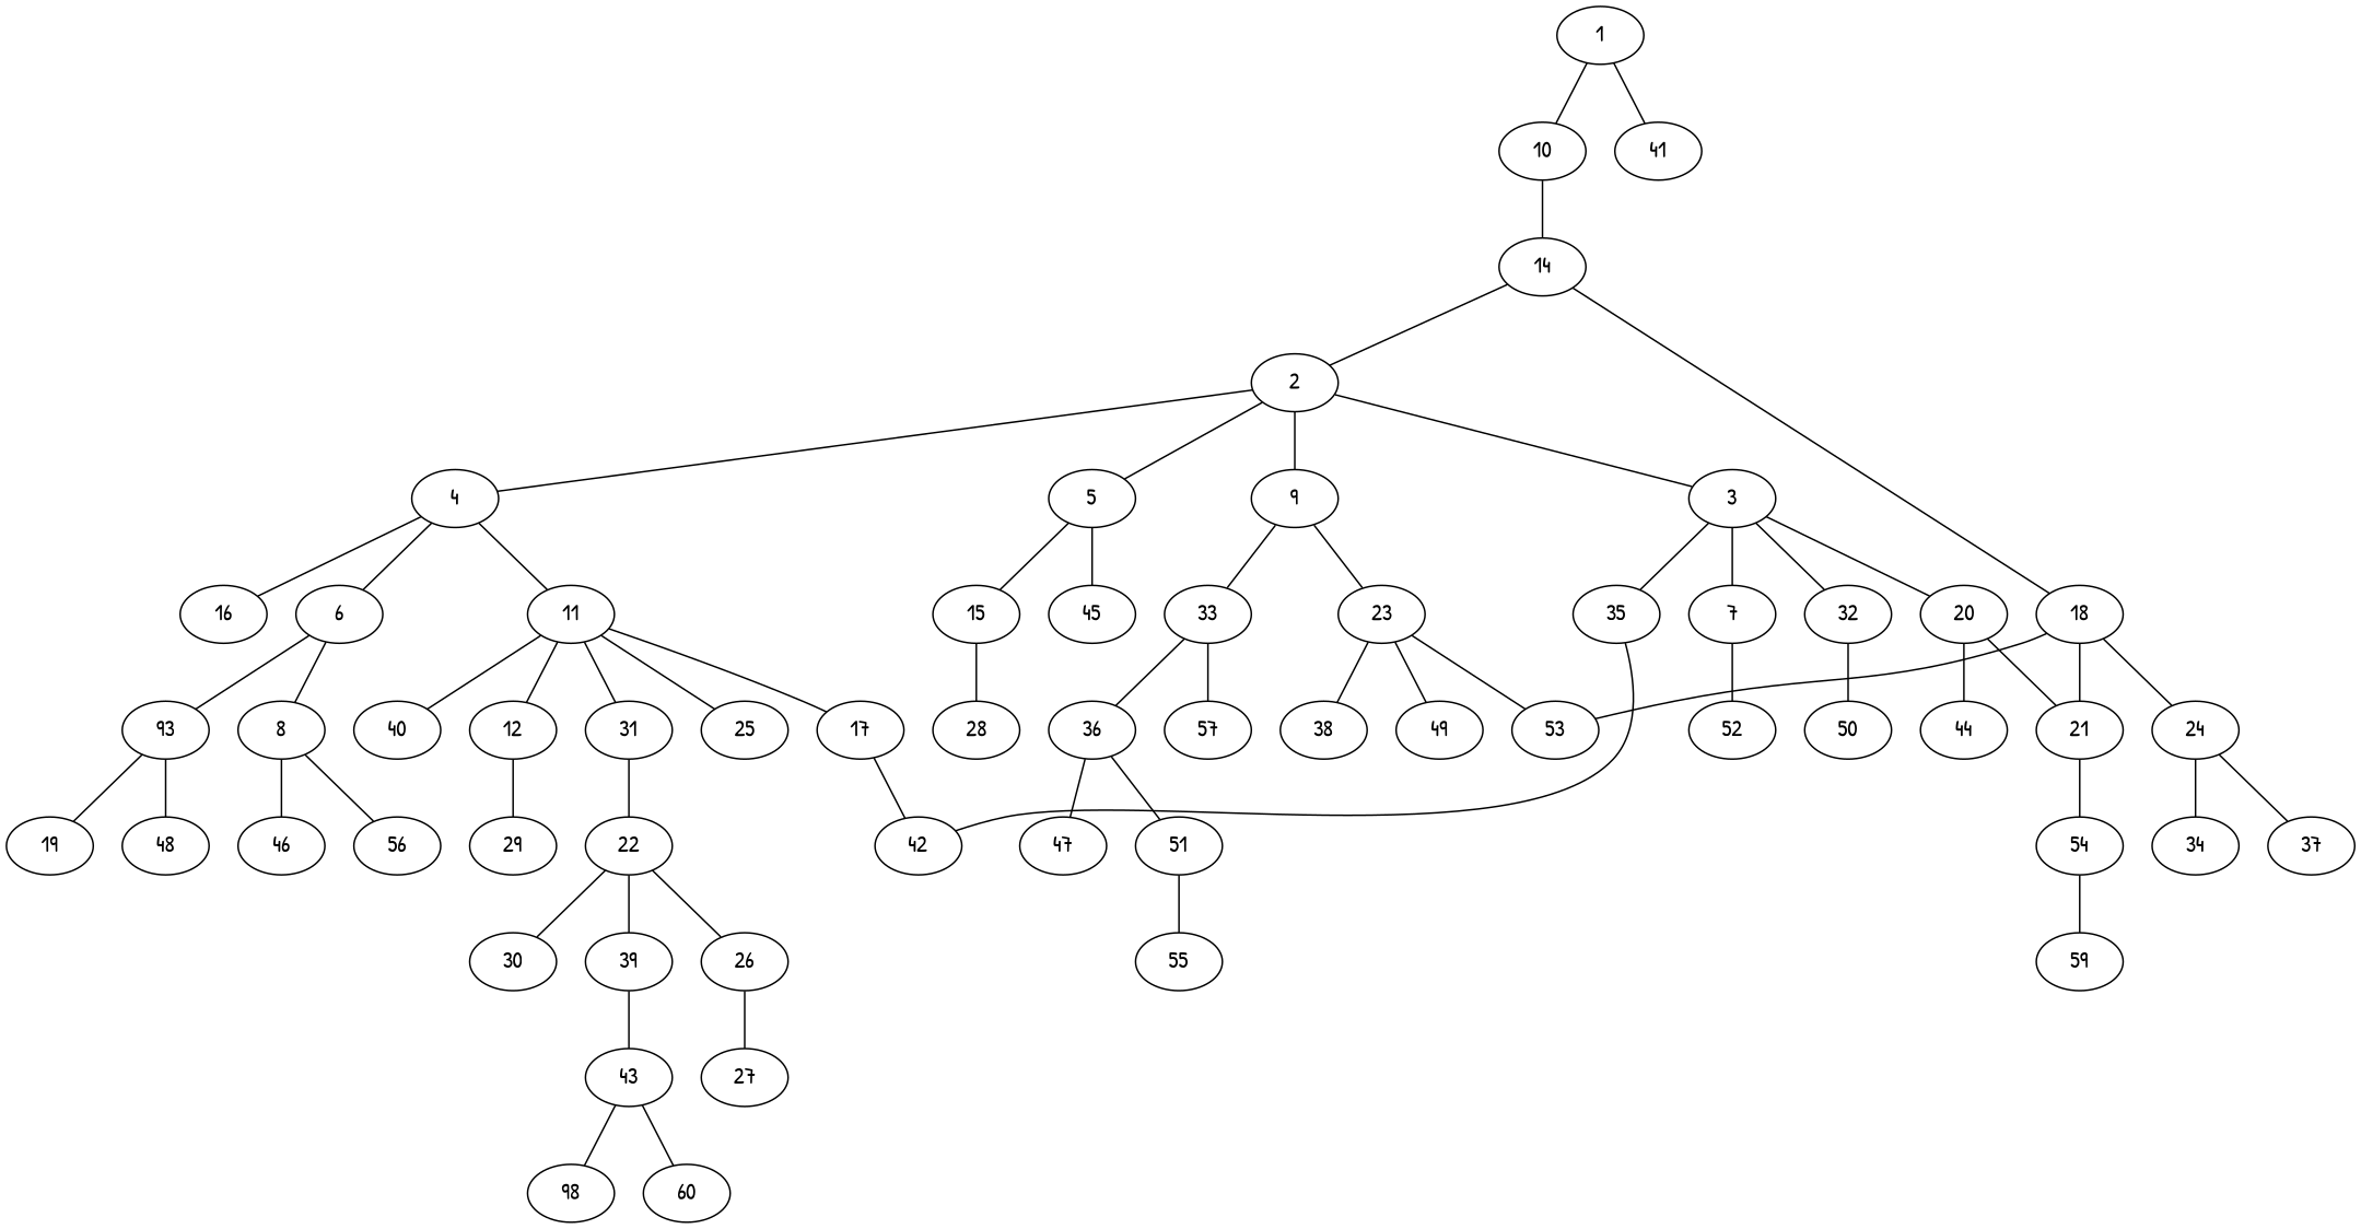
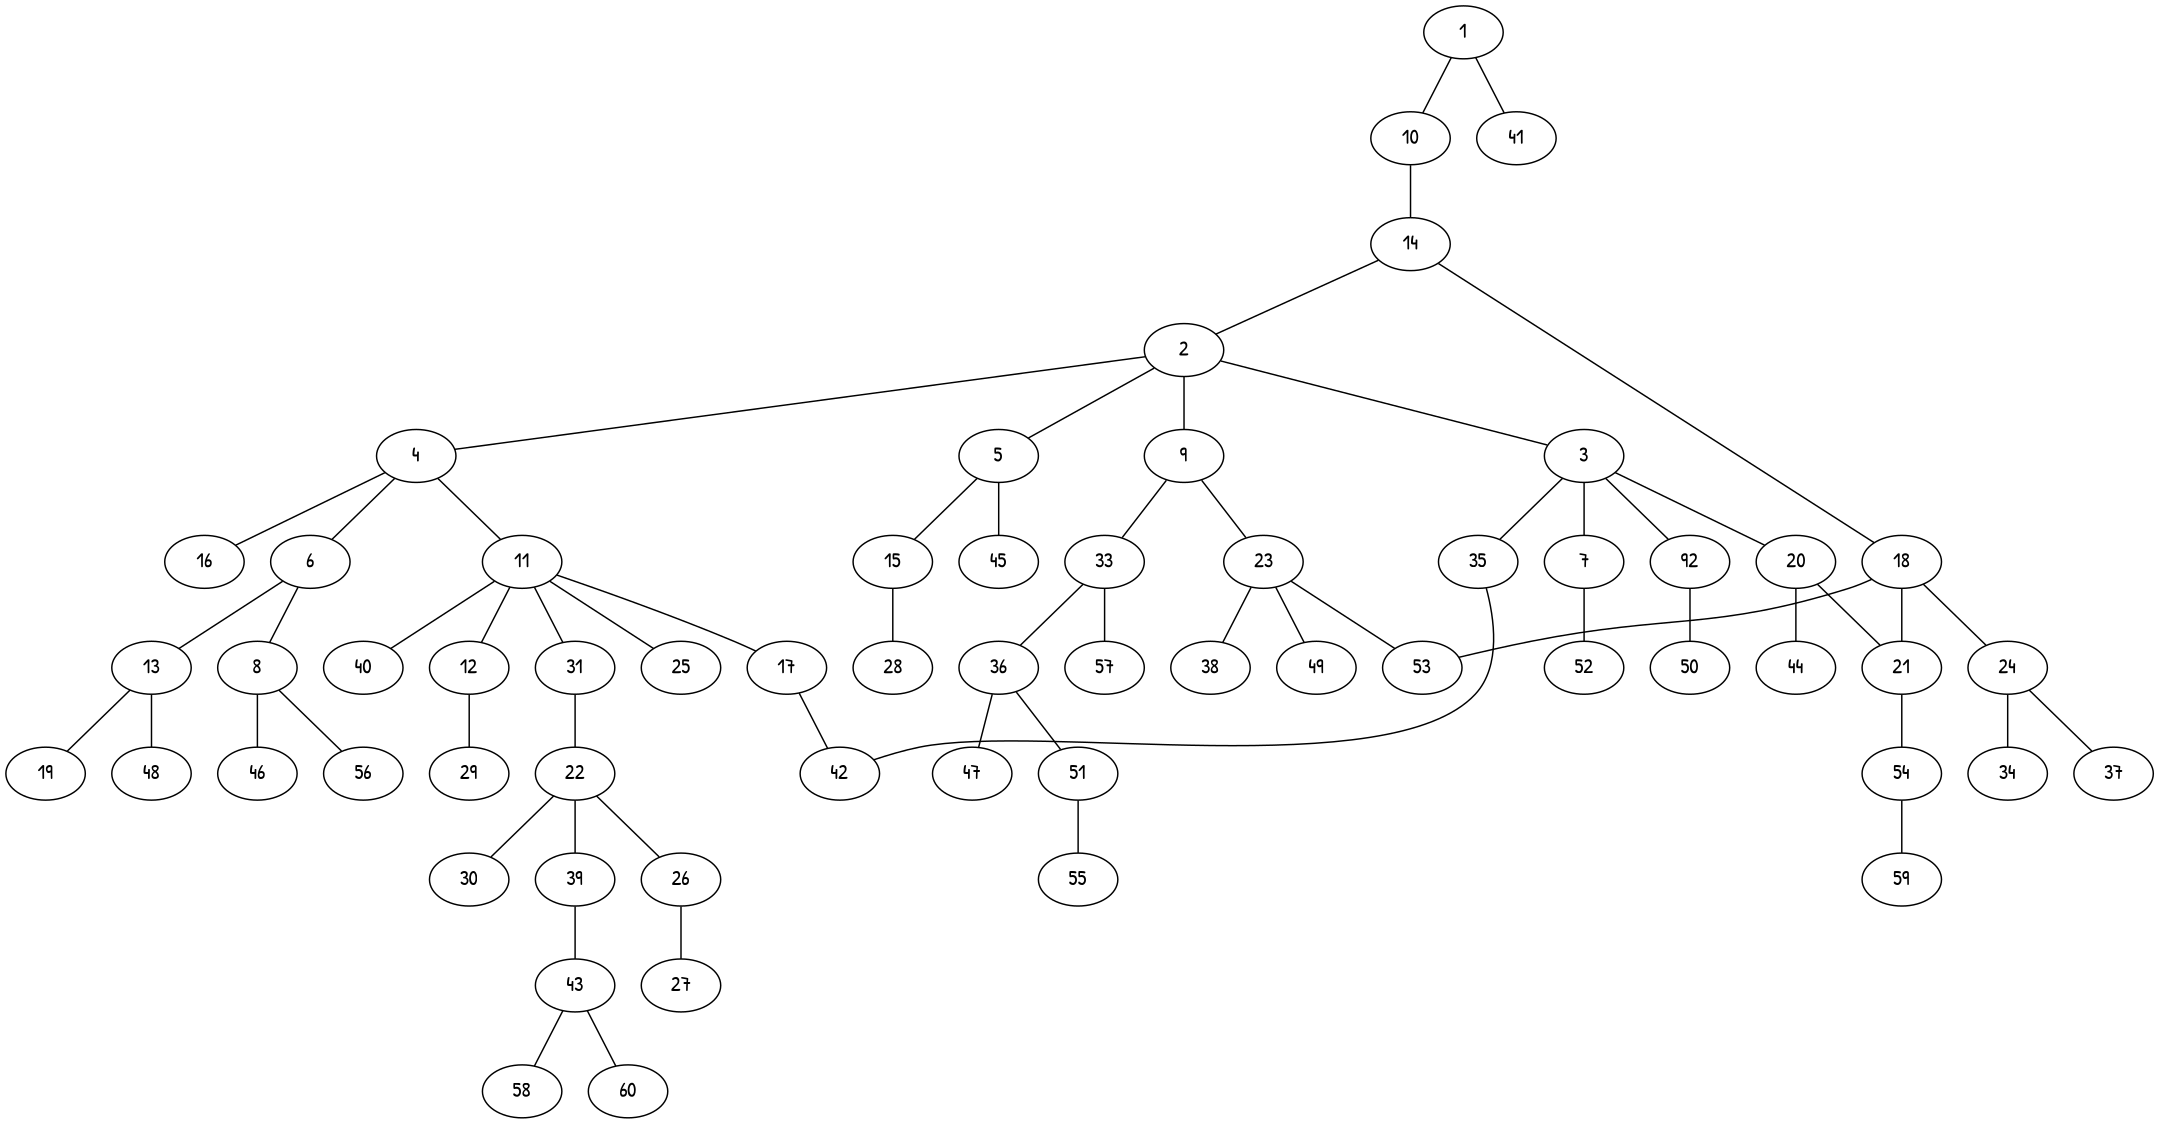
  graph {
    fontname="Patrick Hand"
    node [fontname="Patrick Hand"]
    edge [fontname="Patrick Hand"]
    1
    10
    41
    2
    3
    4
    5
    9
    14
    7
    20
-   32
+   32 [label=92]
    35
    6
    11
    16
    15
    45
    23
    33
    18
    52
    21
    44
    50
    42
    8
-   13 [label=93]
+   13
    12
    17
    25
    31
    40
    28
    53
    38
    49
    36
    57
    54
    46
    56
    19
    48
    29
    22
    47
    51
    24
    26
    30
    39
    34
    37
    27
    43
    59
-   58 [label=98]
+   58
    60
    55
    1 -- 10
    1 -- 41
    10 -- 14
    2 -- 3
    2 -- 4
    2 -- 5
    2 -- 9
    3 -- 7
    3 -- 20
    3 -- 32
    3 -- 35
    4 -- 6
    4 -- 11
    4 -- 16
    5 -- 15
    5 -- 45
    9 -- 23
    9 -- 33
    14 -- 2
    14 -- 18
    7 -- 52
    20 -- 21
    20 -- 44
    32 -- 50
    35 -- 42
    6 -- 8
    6 -- 13
    11 -- 12
    11 -- 17
    11 -- 25
    11 -- 31
    11 -- 40
    15 -- 28
    23 -- 53
    23 -- 38
    23 -- 49
    33 -- 36
    33 -- 57
    18 -- 21
    18 -- 53
    18 -- 24
    21 -- 54
    8 -- 46
    8 -- 56
    13 -- 19
    13 -- 48
    12 -- 29
    17 -- 42
    31 -- 22
    36 -- 47
    36 -- 51
    54 -- 59
    22 -- 26
    22 -- 30
    22 -- 39
    51 -- 55
    24 -- 34
    24 -- 37
    26 -- 27
    39 -- 43
    43 -- 58
    43 -- 60
  }
